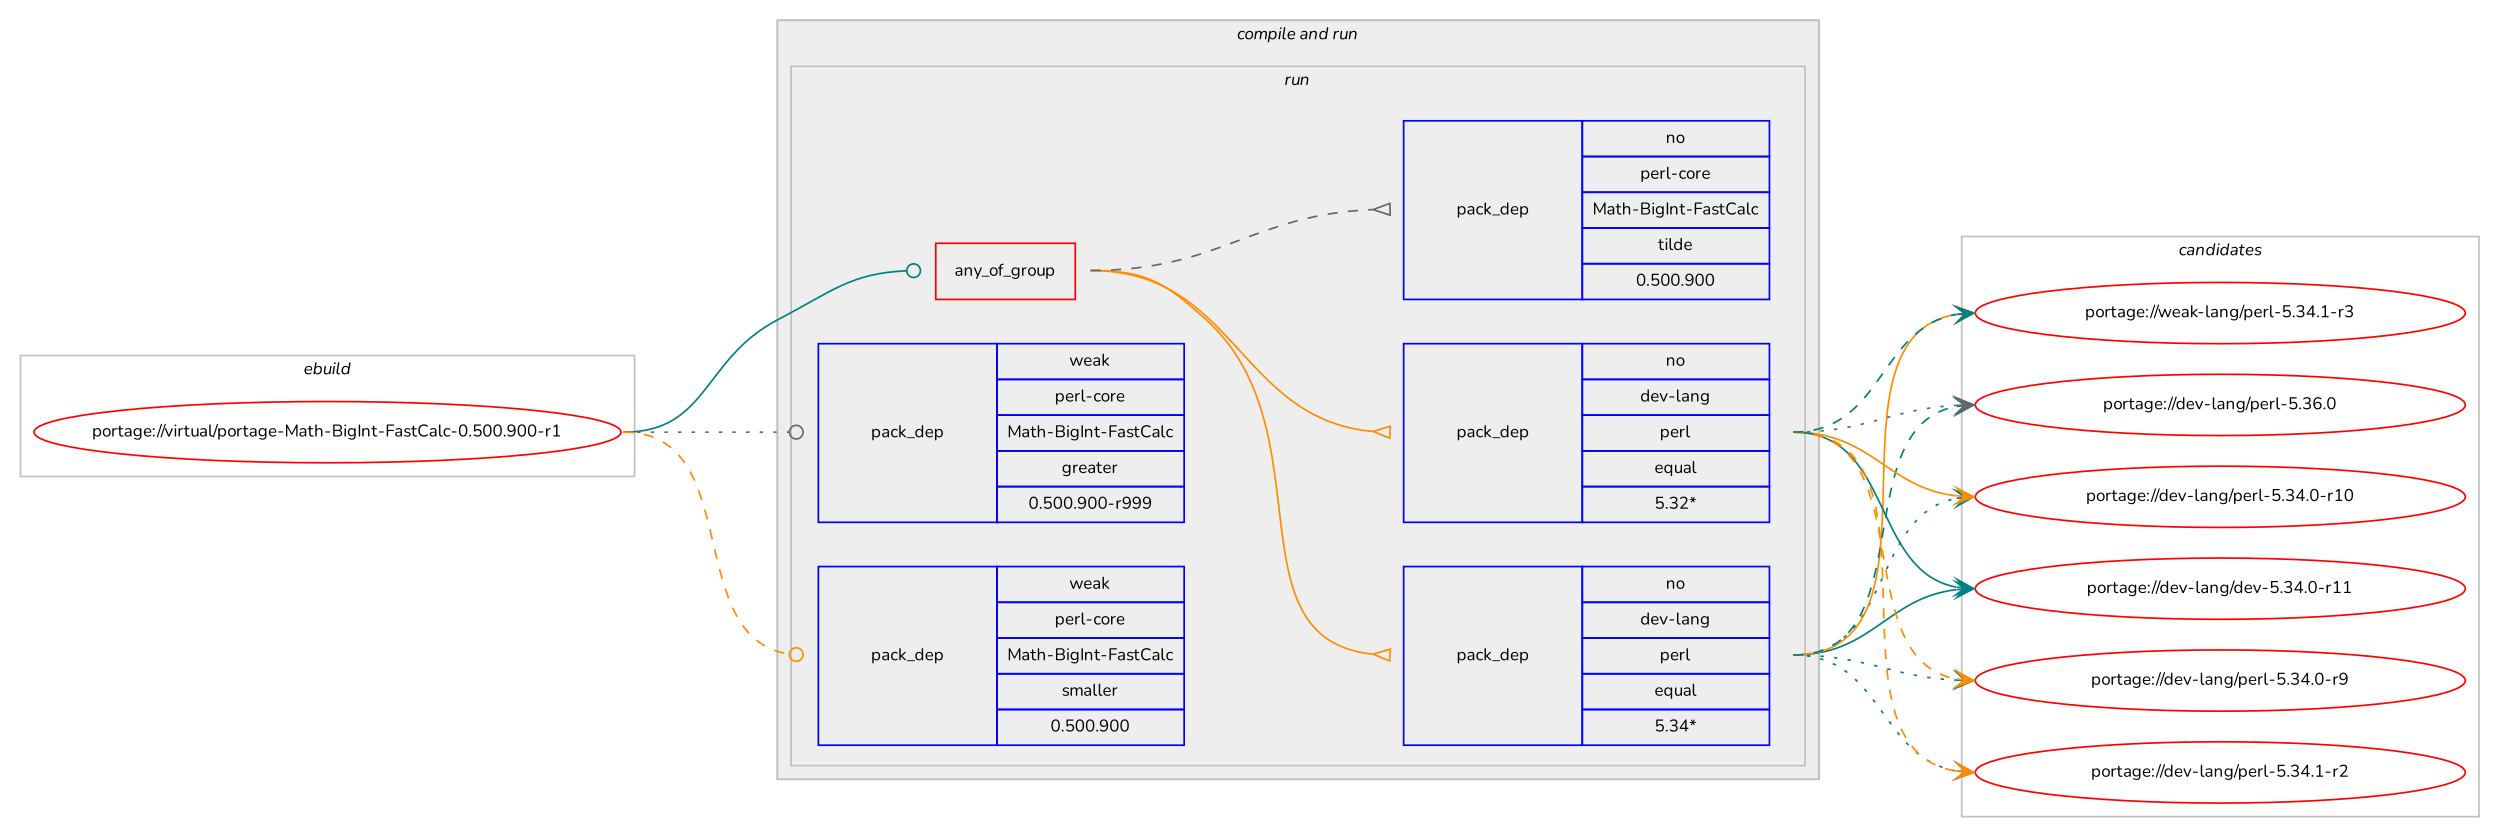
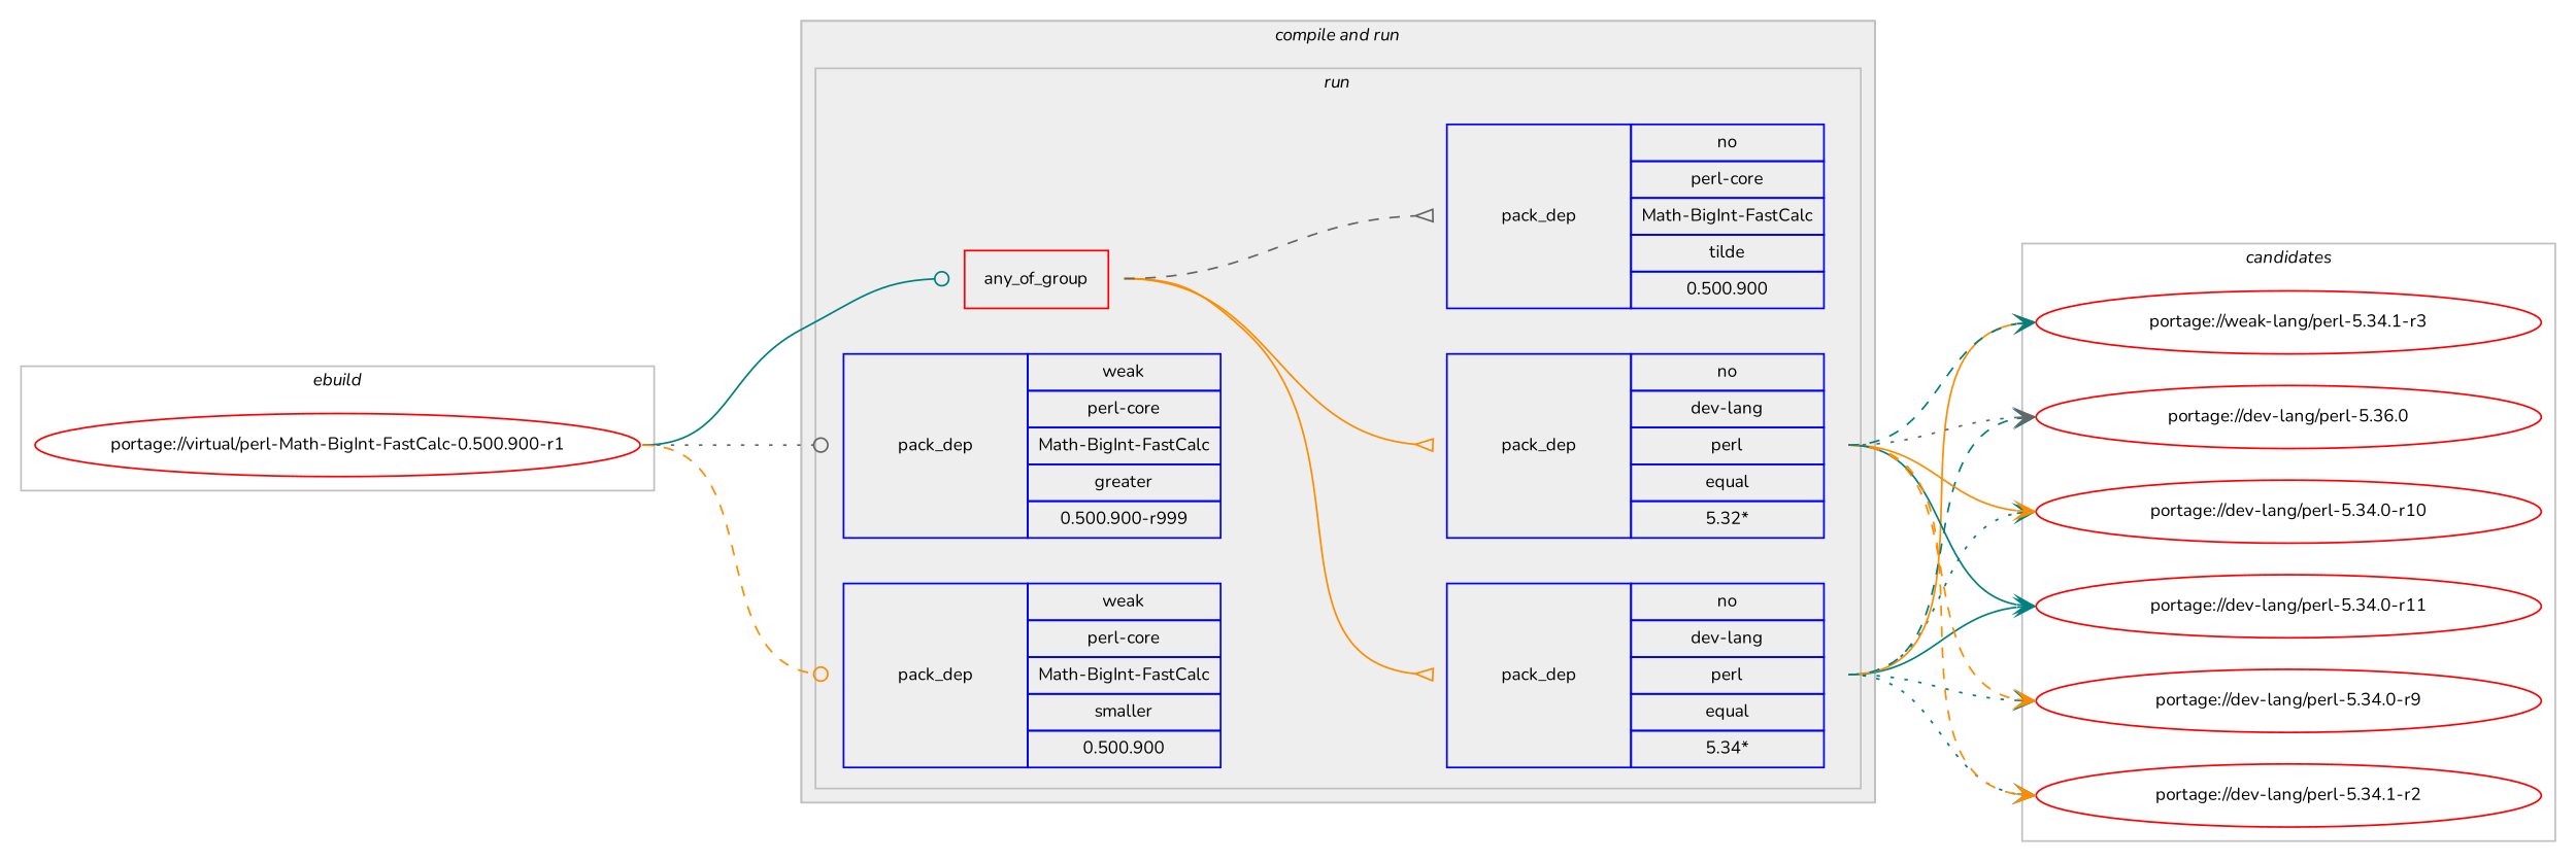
  digraph {
    compound=true
    concentrate=true
    fontname=Nunito
    fontsize=10
    newrank=true
    rankdir=LR
    ranksep=1.5
    node [color=red fontname=Nunito fontsize=10]
    edge [arrowhead=vee color=teal fontname=Nunito headport=w style=solid tailport=e weight=100]
-   n1 [label="portage://virtual/portage-Math-BigInt-FastCalc-0.500.900-r1" width=4]
+   n1 [label="portage://virtual/perl-Math-BigInt-FastCalc-0.500.900-r1" width=4]
    n2 [color=blue label=<<TABLE BORDER="0" CELLBORDER="1" CELLSPACING="0" CELLPADDING="4" WIDTH="220"><TR><TD ROWSPAN="6" CELLPADDING="30">pack_dep</TD></TR><TR><TD WIDTH="110">no</TD></TR><TR><TD>dev-lang</TD></TR><TR><TD>perl</TD></TR><TR><TD>equal</TD></TR><TR><TD>5.34*</TD></TR></TABLE>> shape=none]
    n3 [color=blue label=<<TABLE BORDER="0" CELLBORDER="1" CELLSPACING="0" CELLPADDING="4" WIDTH="220"><TR><TD ROWSPAN="6" CELLPADDING="30">pack_dep</TD></TR><TR><TD WIDTH="110">no</TD></TR><TR><TD>dev-lang</TD></TR><TR><TD>perl</TD></TR><TR><TD>equal</TD></TR><TR><TD>5.32*</TD></TR></TABLE>> shape=none]
    n4 [color=blue label=<<TABLE BORDER="0" CELLBORDER="1" CELLSPACING="0" CELLPADDING="4" WIDTH="220"><TR><TD ROWSPAN="6" CELLPADDING="30">pack_dep</TD></TR><TR><TD WIDTH="110">no</TD></TR><TR><TD>perl-core</TD></TR><TR><TD>Math-BigInt-FastCalc</TD></TR><TR><TD>tilde</TD></TR><TR><TD>0.500.900</TD></TR></TABLE>> shape=none]
    n5 [label=<<TABLE BORDER="0" CELLBORDER="1" CELLSPACING="0" CELLPADDING="4"><TR><TD CELLPADDING="10">any_of_group</TD></TR></TABLE>> shape=none]
    n6 [color=blue label=<<TABLE BORDER="0" CELLBORDER="1" CELLSPACING="0" CELLPADDING="4" WIDTH="220"><TR><TD ROWSPAN="6" CELLPADDING="30">pack_dep</TD></TR><TR><TD WIDTH="110">weak</TD></TR><TR><TD>perl-core</TD></TR><TR><TD>Math-BigInt-FastCalc</TD></TR><TR><TD>greater</TD></TR><TR><TD>0.500.900-r999</TD></TR></TABLE>> shape=none]
    n7 [color=blue label=<<TABLE BORDER="0" CELLBORDER="1" CELLSPACING="0" CELLPADDING="4" WIDTH="220"><TR><TD ROWSPAN="6" CELLPADDING="30">pack_dep</TD></TR><TR><TD WIDTH="110">weak</TD></TR><TR><TD>perl-core</TD></TR><TR><TD>Math-BigInt-FastCalc</TD></TR><TR><TD>smaller</TD></TR><TR><TD>0.500.900</TD></TR></TABLE>> shape=none]
    n8 [label="portage://dev-lang/perl-5.34.0-r10" width=4]
-   n9 [label="portage://dev-lang/dev-5.34.0-r11" width=4]
+   n9 [label="portage://dev-lang/perl-5.34.0-r11" width=4]
    n10 [label="portage://dev-lang/perl-5.34.0-r9" width=4]
    n11 [label="portage://dev-lang/perl-5.34.1-r2" width=4]
    n12 [label="portage://weak-lang/perl-5.34.1-r3" width=4]
    n13 [label="portage://dev-lang/perl-5.36.0" width=4]
    subgraph cluster_1 {
      color=gray
      label=<<i>ebuild</i>>
      rank=same
      n1
    }
    subgraph cluster_2 {
      color=gray
      label=<<i>dependencies</i>>
      subgraph cluster_3 {
        color=gray
        fillcolor="#eeeeee"
        label=<<i>compile</i>>
        style=filled
      }
      subgraph cluster_4 {
        color=gray
        fillcolor="#eeeeee"
        label=<<i>compile and run</i>>
        style=filled
      }
      subgraph cluster_5 {
        color=gray
        fillcolor="#eeeeee"
        label=<<i>run</i>>
        style=filled
        subgraph sub_6 {
          color=gray
          fillcolor="#eeeeee"
          label=<<i>run</i>>
          style=filled
          n5
          subgraph sub_7 {
            color=gray
            fillcolor="#eeeeee"
            label=<<i>run</i>>
            style=filled
            n2
          }
          subgraph sub_8 {
            color=gray
            fillcolor="#eeeeee"
            label=<<i>run</i>>
            style=filled
            n3
          }
          subgraph sub_9 {
            color=gray
            fillcolor="#eeeeee"
            label=<<i>run</i>>
            style=filled
            n4
          }
        }
        subgraph sub_10 {
          color=gray
          fillcolor="#eeeeee"
          label=<<i>run</i>>
          style=filled
          n6
        }
        subgraph sub_11 {
          color=gray
          fillcolor="#eeeeee"
          label=<<i>run</i>>
          style=filled
          n7
        }
      }
    }
    subgraph cluster_12 {
      color=gray
      label=<<i>candidates</i>>
      rank=same
      subgraph sub_13 {
        color=black
        label=<<i>candidates</i>>
        nodesep=1
        rank=same
        n8
        n9
        n10
        n11
        n12
        n13
      }
      subgraph sub_14 {
        color=black
        label=<<i>candidates</i>>
        nodesep=1
        rank=same
        n8
        n9
        n10
        n11
        n12
        n13
      }
      subgraph sub_15 {
        color=black
        label=<<i>candidates</i>>
        nodesep=1
        rank=same
      }
      subgraph sub_16 {
        color=black
        label=<<i>candidates</i>>
        nodesep=1
        rank=same
      }
      subgraph sub_17 {
        color=black
        label=<<i>candidates</i>>
        nodesep=1
        rank=same
      }
    }
    n1 -> n5 [arrowhead=odot weight=20]
    n1 -> n6 [arrowhead=odot color=gray40 style=dotted weight=20]
    n1 -> n7 [arrowhead=odot color=darkorange style=dashed weight=20]
    n2 -> n8 [style=dotted]
    n2 -> n9
    n2 -> n10 [style=dotted]
    n2 -> n11 [style=dotted]
    n2 -> n12 [color=darkorange]
    n2 -> n13 [style=dashed]
    n3 -> n8 [color=darkorange]
    n3 -> n9
    n3 -> n10 [color=darkorange style=dashed]
    n3 -> n11 [color=darkorange style=dashed]
    n3 -> n12 [style=dashed]
    n3 -> n13 [color=gray40 style=dotted]
    n5 -> n2 [arrowhead=oinv color=darkorange weight=20]
    n5 -> n3 [arrowhead=oinv color=darkorange weight=20]
    n5 -> n4 [arrowhead=oinv color=gray40 style=dashed weight=20]
  }
